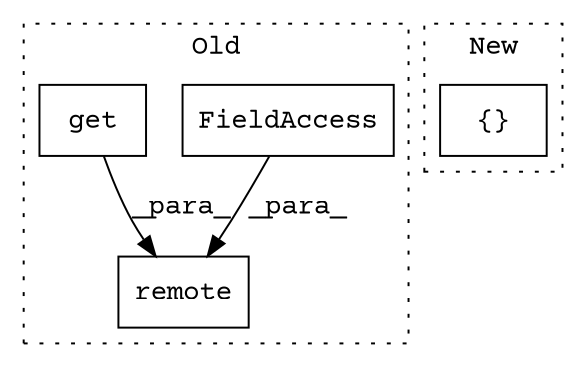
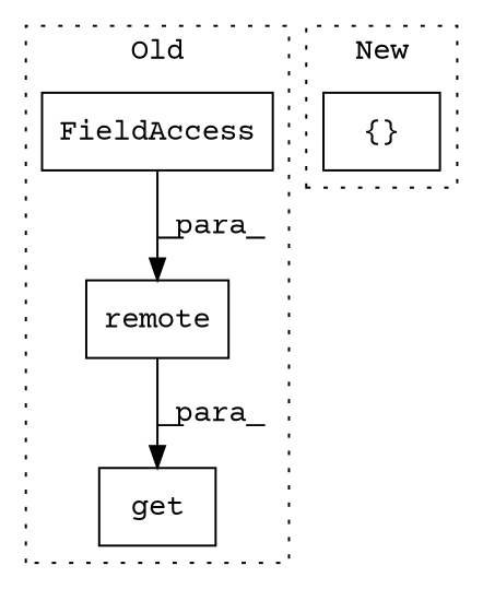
  digraph {
    fontname="Courier Prime"
    node [a=32 fontname="Courier Prime" shape=box]
    edge [fontname="Courier Prime"]
    n1 [l=8 label=remote s=4076]
    n2 [a=22 l=35 label=FieldAccess s=4040]
    n3 [l="4,1" label=get s="4036,4084"]
    n4 [a=4 l="1,1" label="{}" s="4147,4158"]
    subgraph cluster_1 {
      label=Old
      style=dotted
      n1
      n2
      n3
    }
    subgraph cluster_2 {
      label=New
      style=dotted
      n4
    }
-   n3 -> n1 [label=_para_]
+   n1 -> n3 [label=_para_]
    n2 -> n1 [label=_para_]
  }
